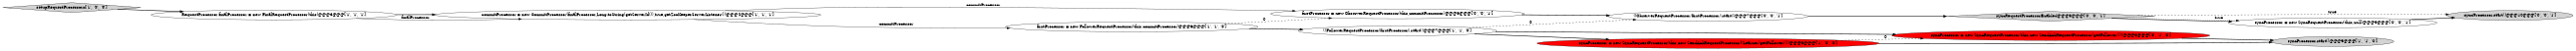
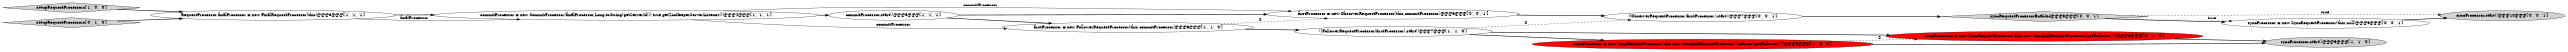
  digraph {
    rankdir=LR
    node [fillcolor=white shape=ellipse style=filled]
    edge [style=bold]
    n1 [label="((FollowerRequestProcessor)firstProcessor).start()@@@7@@@['1', '1', '0']"]
    n2 [fillcolor=red label="syncProcessor = new SyncRequestProcessor(this,new SendAckRequestProcessor(getFollower()))@@@8@@@['0', '1', '0']"]
    n3 [label="((ObserverRequestProcessor)firstProcessor).start()@@@7@@@['0', '0', '1']"]
    n4 [fillcolor=red label="syncProcessor = new SyncRequestProcessor(this,new SendAckRequestProcessor((Learner)getFollower()))@@@8@@@['1', '0', '0']"]
    n5 [fillcolor=lightgray label="syncProcessor.start()@@@9@@@['1', '1', '0']"]
    n6 [fillcolor=lightgray label="syncRequestProcessorEnabled@@@8@@@['0', '0', '1']" shape=diamond]
    n7 [label="RequestProcessor finalProcessor = new FinalRequestProcessor(this)@@@3@@@['1', '1', '1']"]
    n8 [label="commitProcessor = new CommitProcessor(finalProcessor,Long.toString(getServerId()),true,getZooKeeperServerListener())@@@4@@@['1', '1', '1']"]
    n9 [fillcolor=lightgray label="setupRequestProcessors['1', '0', '0']" shape=diamond]
    n10 [fillcolor=lightgray label="syncProcessor.start()@@@10@@@['0', '0', '1']"]
    n11 [label="firstProcessor = new ObserverRequestProcessor(this,commitProcessor)@@@6@@@['0', '0', '1']"]
    n12 [label="syncProcessor = new SyncRequestProcessor(this,null)@@@9@@@['0', '0', '1']"]
+   n13 [fillcolor=lightgray label="setupRequestProcessors['0', '1', '0']" shape=diamond]
+   n14 [label="commitProcessor.start()@@@5@@@['1', '1', '1']"]
    n15 [label="firstProcessor = new FollowerRequestProcessor(this,commitProcessor)@@@6@@@['1', '1', '0']"]
    n1 -> n2
    n1 -> n3 [label=0 style=dashed]
    n1 -> n4
    n2 -> n5
    n3 -> n6
    n4 -> n2 [label=0 style=dashed]
    n4 -> n5
    n6 -> n10 [label=true style=dashed]
    n6 -> n12 [label=true style=dotted]
    n6 -> n12
    n7 -> n8
    n7 -> n8 [label=finalProcessor style=solid]
    n8 -> n11 [label=commitProcessor style=solid]
+   n8 -> n14
    n8 -> n15 [label=commitProcessor style=solid]
    n9 -> n7
    n11 -> n3
    n12 -> n10
+   n13 -> n7
+   n14 -> n11
+   n14 -> n15
    n15 -> n1
    n15 -> n11 [label=0 style=dashed]
  }
